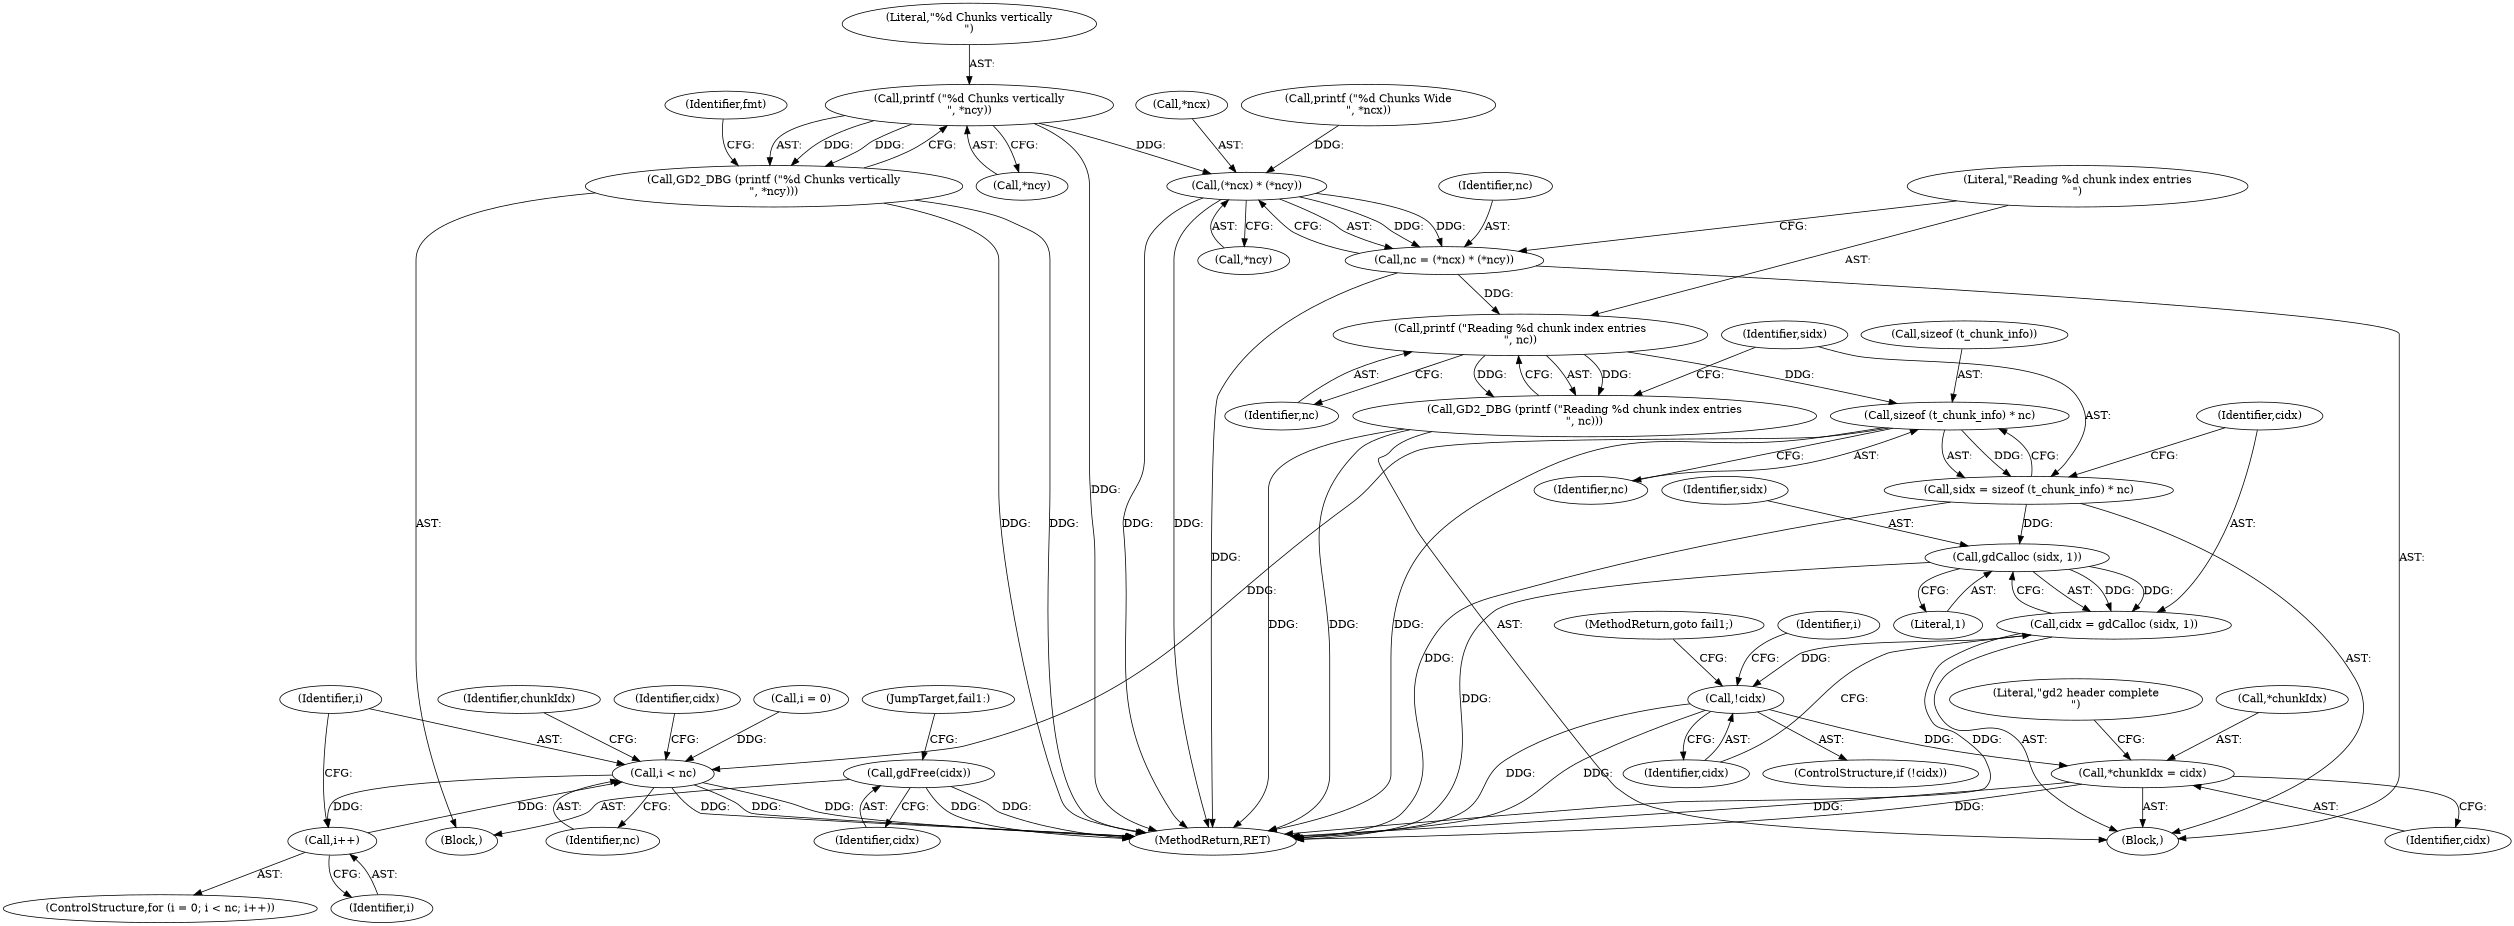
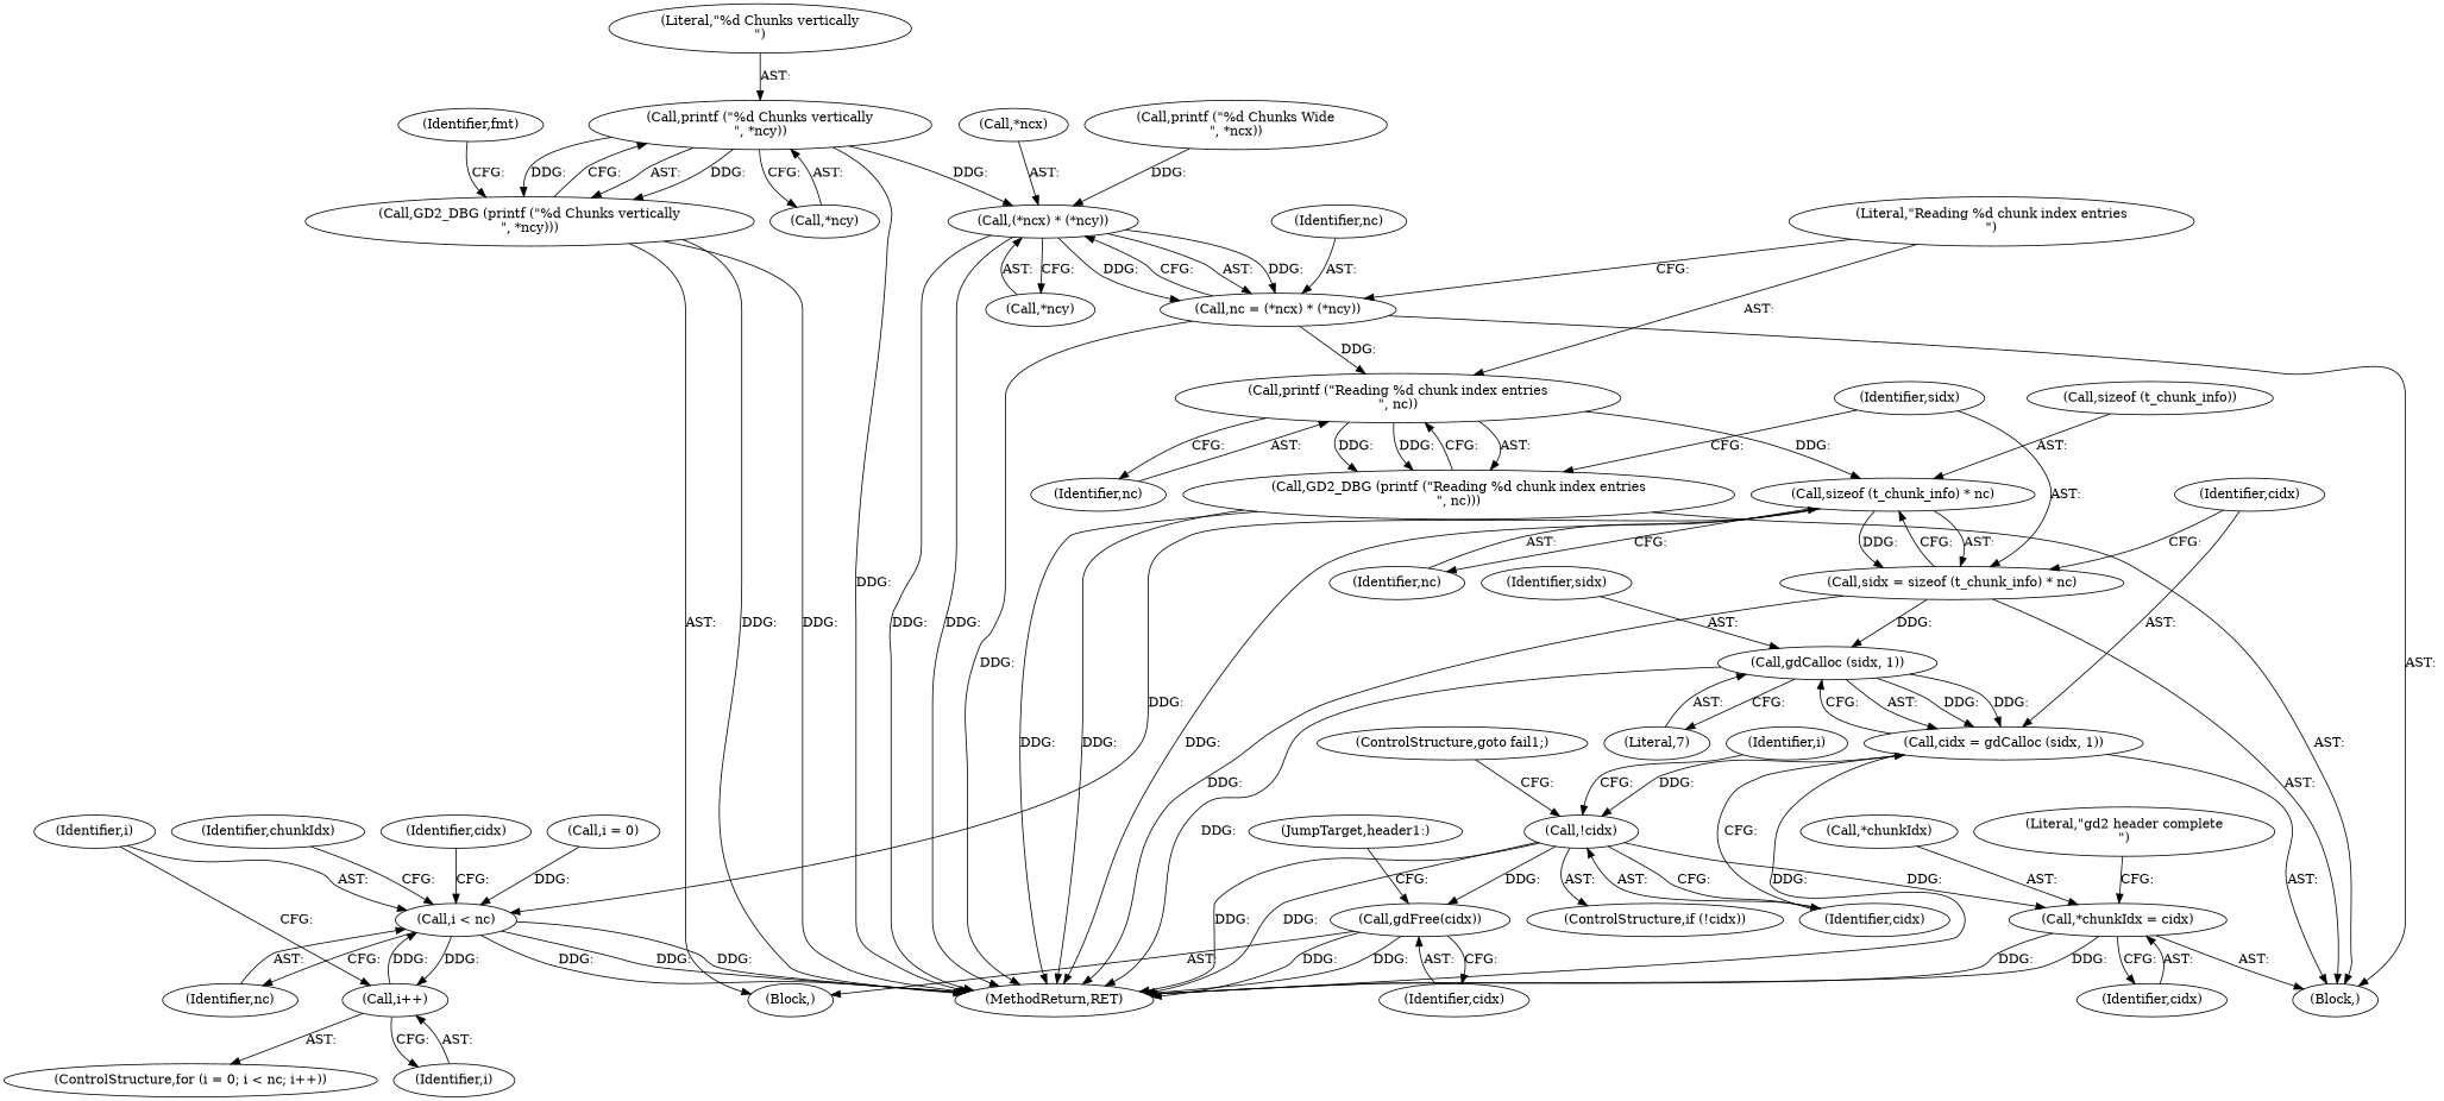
  digraph {
    n1 [label="(Call,printf (\"%d Chunks vertically\n\", *ncy))"]
    n2 [label="(Call,GD2_DBG (printf (\"%d Chunks vertically\n\", *ncy)))"]
    n3 [label="(Call,(*ncx) * (*ncy))"]
    n4 [label="(Call,*ncy)"]
    n5 [label="(MethodReturn,RET)"]
    n6 [label="(Block,)"]
    n7 [label="(Call,nc = (*ncx) * (*ncy))"]
    n8 [label="(Call,*ncy)"]
    n9 [label="(Call,printf (\"Reading %d chunk index entries\n\", nc))"]
    n10 [label="(Block,)"]
    n11 [label="(Call,GD2_DBG (printf (\"Reading %d chunk index entries\n\", nc)))"]
    n12 [label="(Call,sizeof (t_chunk_info) * nc)"]
    n13 [label="(Identifier,nc)"]
    n14 [label="(Call,sidx = sizeof (t_chunk_info) * nc)"]
    n15 [label="(Call,i < nc)"]
    n16 [label="(Identifier,nc)"]
    n17 [label="(Call,gdCalloc (sidx, 1))"]
    n18 [label="(Call,i++)"]
    n19 [label="(Identifier,nc)"]
    n20 [label="(Call,cidx = gdCalloc (sidx, 1))"]
-   n21 [label="(Literal,1)"]
+   n21 [label="(Literal,7)"]
    n22 [label="(Call,!cidx)"]
    n23 [label="(Call,*chunkIdx = cidx)"]
    n24 [label="(Call,gdFree(cidx))"]
    n25 [label="(Identifier,cidx)"]
    n26 [label="(ControlStructure,if (!cidx))"]
    n27 [label="(Identifier,cidx)"]
    n28 [label="(Identifier,cidx)"]
    n29 [label="(ControlStructure,for (i = 0; i < nc; i++))"]
    n30 [label="(Identifier,i)"]
    n31 [label="(Call,*ncx)"]
    n32 [label="(Literal,\"gd2 header complete\n\")"]
    n33 [label="(Identifier,i)"]
    n34 [label="(Identifier,cidx)"]
    n35 [label="(Identifier,fmt)"]
    n36 [label="(Identifier,sidx)"]
    n37 [label="(Literal,\"%d Chunks vertically\n\")"]
-   n38 [label="(JumpTarget,fail1:)"]
+   n38 [label="(JumpTarget,header1:)"]
    n39 [label="(Call,*chunkIdx)"]
    n40 [label="(Call,printf (\"%d Chunks Wide\n\", *ncx))"]
    n41 [label="(Identifier,cidx)"]
    n42 [label="(Call,i = 0)"]
-   n43 [label="(MethodReturn,goto fail1;)"]
+   n43 [label="(ControlStructure,goto fail1;)"]
    n44 [label="(Identifier,chunkIdx)"]
    n45 [label="(Identifier,i)"]
    n46 [label="(Identifier,sidx)"]
    n47 [label="(Identifier,nc)"]
    n48 [label="(Call,sizeof (t_chunk_info))"]
    n49 [label="(Literal,\"Reading %d chunk index entries\n\")"]
    n1 -> n2 [label="AST: "]
    n1 -> n2 [label="DDG: "]
    n1 -> n2 [label="DDG: "]
    n1 -> n3 [label="DDG: "]
    n1 -> n4 [label="CFG: "]
    n1 -> n5 [label="DDG: "]
    n2 -> n1 [label="CFG: "]
    n2 -> n5 [label="DDG: "]
    n2 -> n5 [label="DDG: "]
    n2 -> n6 [label="AST: "]
    n3 -> n5 [label="DDG: "]
    n3 -> n5 [label="DDG: "]
    n3 -> n7 [label="AST: "]
    n3 -> n7 [label="DDG: "]
    n3 -> n7 [label="DDG: "]
    n3 -> n8 [label="CFG: "]
    n4 -> n1 [label="AST: "]
    n7 -> n3 [label="CFG: "]
    n7 -> n5 [label="DDG: "]
    n7 -> n9 [label="DDG: "]
    n7 -> n10 [label="AST: "]
    n8 -> n3 [label="AST: "]
    n9 -> n11 [label="AST: "]
    n9 -> n11 [label="DDG: "]
    n9 -> n11 [label="DDG: "]
    n9 -> n12 [label="DDG: "]
    n9 -> n13 [label="CFG: "]
    n11 -> n5 [label="DDG: "]
    n11 -> n5 [label="DDG: "]
    n11 -> n9 [label="CFG: "]
    n11 -> n10 [label="AST: "]
    n12 -> n5 [label="DDG: "]
    n12 -> n14 [label="AST: "]
    n12 -> n14 [label="DDG: "]
    n12 -> n15 [label="DDG: "]
    n12 -> n16 [label="CFG: "]
    n13 -> n9 [label="AST: "]
    n14 -> n5 [label="DDG: "]
    n14 -> n10 [label="AST: "]
    n14 -> n12 [label="CFG: "]
    n14 -> n17 [label="DDG: "]
    n15 -> n5 [label="DDG: "]
    n15 -> n5 [label="DDG: "]
    n15 -> n5 [label="DDG: "]
    n15 -> n18 [label="DDG: "]
    n15 -> n19 [label="CFG: "]
    n16 -> n12 [label="AST: "]
    n17 -> n5 [label="DDG: "]
    n17 -> n20 [label="AST: "]
    n17 -> n20 [label="DDG: "]
    n17 -> n20 [label="DDG: "]
    n17 -> n21 [label="CFG: "]
    n18 -> n15 [label="DDG: "]
    n18 -> n29 [label="AST: "]
    n18 -> n30 [label="CFG: "]
    n19 -> n15 [label="AST: "]
    n20 -> n5 [label="DDG: "]
    n20 -> n10 [label="AST: "]
    n20 -> n17 [label="CFG: "]
    n20 -> n22 [label="DDG: "]
    n21 -> n17 [label="AST: "]
    n22 -> n5 [label="DDG: "]
    n22 -> n5 [label="DDG: "]
    n22 -> n23 [label="DDG: "]
+   n22 -> n24 [label="DDG: "]
    n22 -> n25 [label="CFG: "]
    n22 -> n26 [label="AST: "]
    n23 -> n5 [label="DDG: "]
    n23 -> n5 [label="DDG: "]
    n23 -> n10 [label="AST: "]
    n23 -> n27 [label="CFG: "]
    n24 -> n5 [label="DDG: "]
    n24 -> n5 [label="DDG: "]
    n24 -> n6 [label="AST: "]
    n24 -> n28 [label="CFG: "]
    n25 -> n20 [label="CFG: "]
    n25 -> n22 [label="AST: "]
    n27 -> n23 [label="AST: "]
    n28 -> n24 [label="AST: "]
    n30 -> n18 [label="AST: "]
    n31 -> n3 [label="AST: "]
    n32 -> n23 [label="CFG: "]
    n33 -> n15 [label="AST: "]
    n33 -> n18 [label="CFG: "]
    n34 -> n15 [label="CFG: "]
    n35 -> n2 [label="CFG: "]
    n36 -> n11 [label="CFG: "]
    n36 -> n14 [label="AST: "]
    n37 -> n1 [label="AST: "]
    n38 -> n24 [label="CFG: "]
    n39 -> n23 [label="AST: "]
    n40 -> n3 [label="DDG: "]
    n41 -> n14 [label="CFG: "]
    n41 -> n20 [label="AST: "]
    n42 -> n15 [label="DDG: "]
    n43 -> n22 [label="CFG: "]
    n44 -> n15 [label="CFG: "]
    n45 -> n22 [label="CFG: "]
    n46 -> n17 [label="AST: "]
    n47 -> n7 [label="AST: "]
    n48 -> n12 [label="AST: "]
    n49 -> n7 [label="CFG: "]
    n49 -> n9 [label="AST: "]
  }
